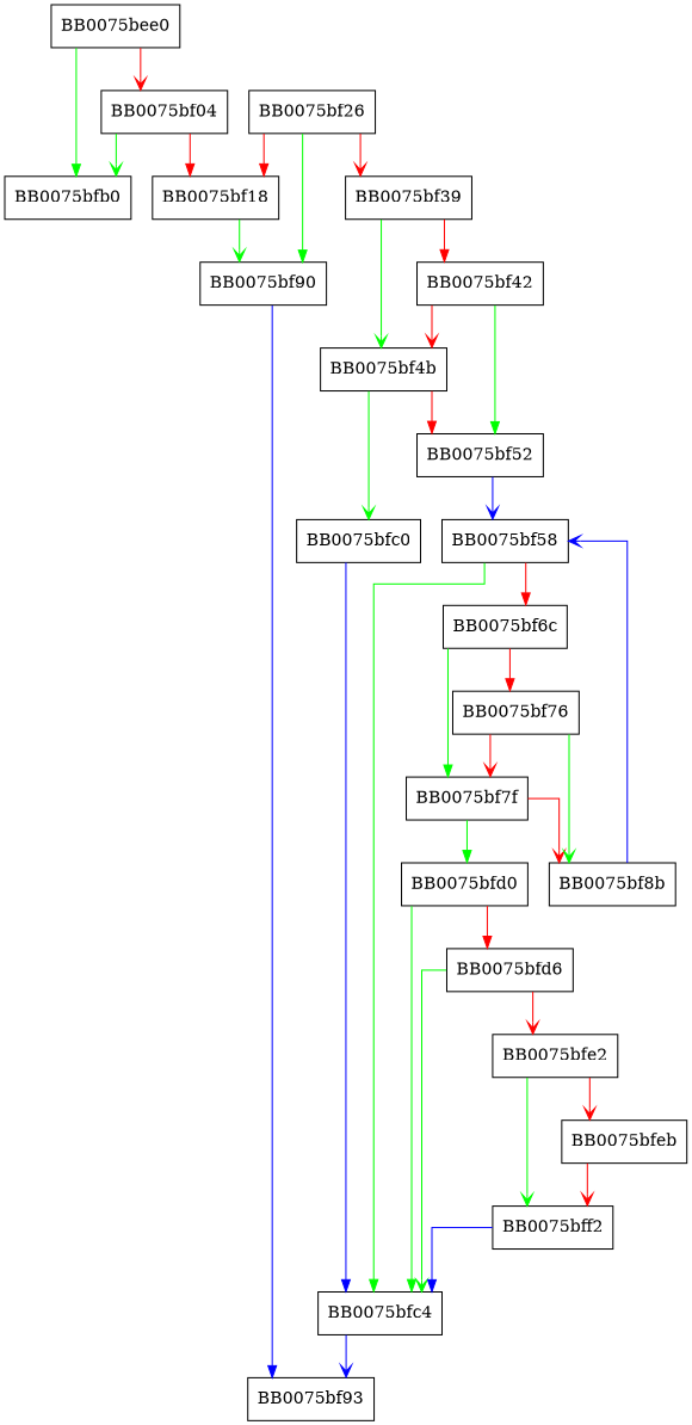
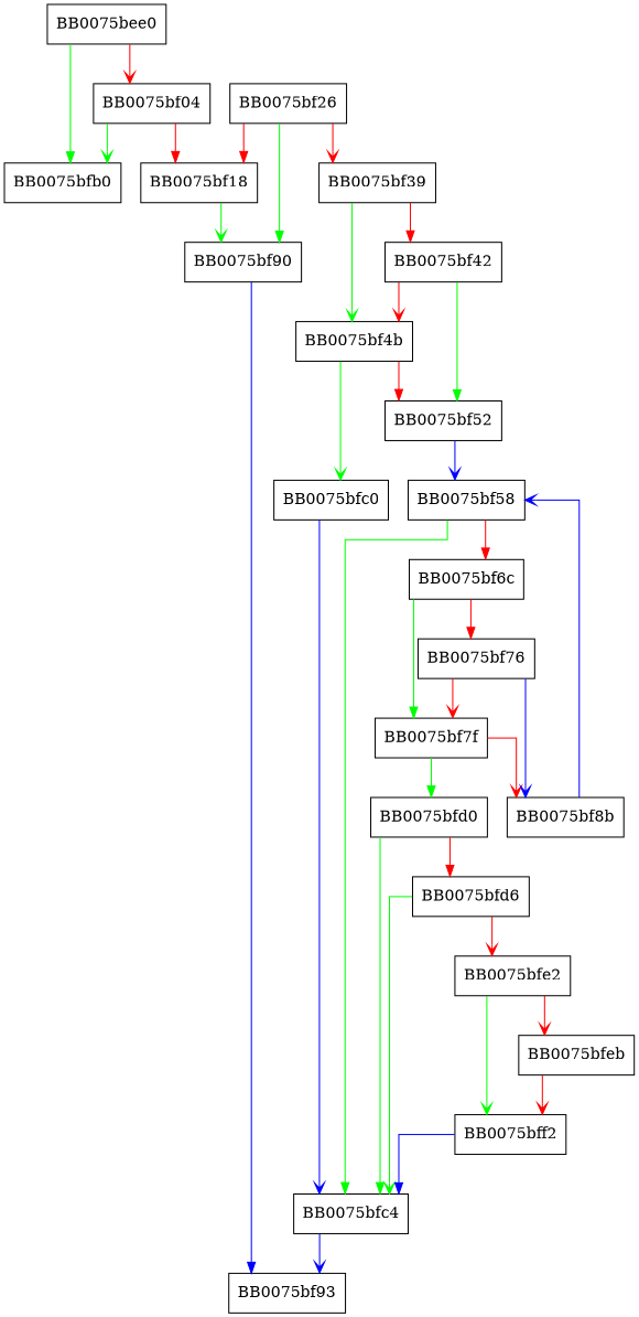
  digraph {
    splines=ortho
    node [shape=box]
    edge [arrowhead=vee color=red]
    BB0075bee0
    BB0075bfb0
    BB0075bf04
    BB0075bf18
    BB0075bf90
    BB0075bf93
    BB0075bf26
    BB0075bf39
    BB0075bf4b
    BB0075bf42
    BB0075bfc0
    BB0075bf52
    BB0075bfc4
    BB0075bf58
    BB0075bf6c
    BB0075bf7f
    BB0075bf76
    BB0075bf8b
    BB0075bfd0
    BB0075bfd6
    BB0075bfe2
    BB0075bff2
    BB0075bfeb
    BB0075bee0 -> BB0075bfb0 [arrowhead=normal color=green]
    BB0075bee0 -> BB0075bf04
    BB0075bf04 -> BB0075bfb0 [color=green]
    BB0075bf04 -> BB0075bf18 [arrowhead=normal]
    BB0075bf18 -> BB0075bf90 [color=green]
    BB0075bf90 -> BB0075bf93 [arrowhead=normal color=blue]
    BB0075bf26 -> BB0075bf18 [arrowhead=normal]
    BB0075bf26 -> BB0075bf90 [arrowhead=normal color=green]
    BB0075bf26 -> BB0075bf39
    BB0075bf39 -> BB0075bf4b [color=green]
    BB0075bf39 -> BB0075bf42 [arrowhead=normal]
    BB0075bf4b -> BB0075bfc0 [color=green]
    BB0075bf4b -> BB0075bf52 [arrowhead=normal]
    BB0075bf42 -> BB0075bf4b
    BB0075bf42 -> BB0075bf52 [arrowhead=normal color=green]
-   BB0075bfc0 -> BB0075bfc4 [arrowhead=normal color=blue]
+   BB0075bfc0 -> BB0075bfc4 [color=blue]
    BB0075bf52 -> BB0075bf58 [color=blue]
    BB0075bfc4 -> BB0075bf93 [color=blue]
    BB0075bf58 -> BB0075bfc4 [arrowhead=normal color=green]
    BB0075bf58 -> BB0075bf6c [arrowhead=normal]
    BB0075bf6c -> BB0075bf7f [arrowhead=normal color=green]
    BB0075bf6c -> BB0075bf76 [arrowhead=normal]
    BB0075bf7f -> BB0075bf8b
    BB0075bf7f -> BB0075bfd0 [arrowhead=normal color=green]
    BB0075bf76 -> BB0075bf7f
-   BB0075bf76 -> BB0075bf8b [color=green]
+   BB0075bf76 -> BB0075bf8b [color=blue]
    BB0075bf8b -> BB0075bf58 [color=blue]
    BB0075bfd0 -> BB0075bfc4 [arrowhead=normal color=green]
    BB0075bfd0 -> BB0075bfd6 [arrowhead=normal]
    BB0075bfd6 -> BB0075bfc4 [color=green]
    BB0075bfd6 -> BB0075bfe2
    BB0075bfe2 -> BB0075bff2 [color=green]
    BB0075bfe2 -> BB0075bfeb
    BB0075bff2 -> BB0075bfc4 [arrowhead=normal color=blue]
    BB0075bfeb -> BB0075bff2
  }
